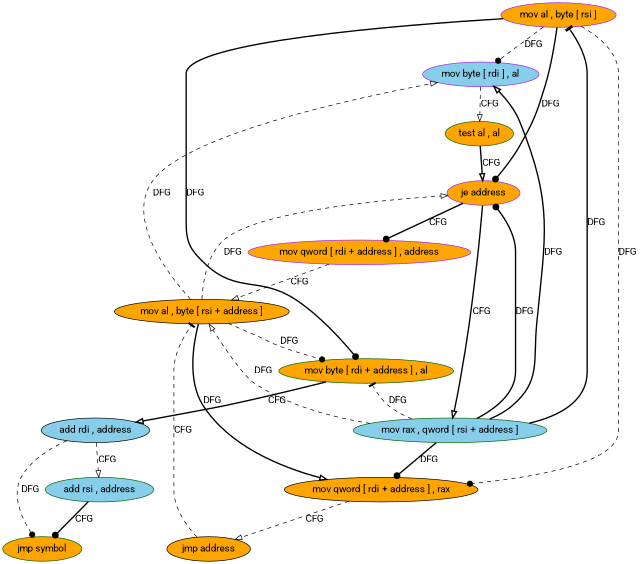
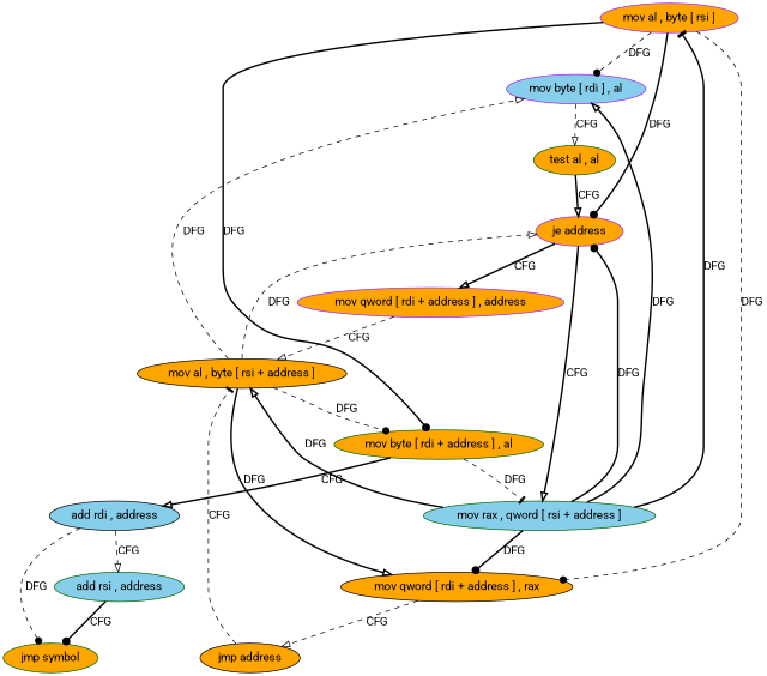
  digraph {
    fontname=Roboto
    node [color=darkgreen fillcolor=orange fontname=Roboto style=filled]
    edge [arrowhead=onormal fontname=Roboto style=dashed]
    n1 [color=purple label="mov al , byte [ rsi ]"]
    n2 [color=purple fillcolor=skyblue label="mov byte [ rdi ] , al"]
    n3 [color=purple label="je address"]
    n4 [color=black label="mov qword [ rdi + address ] , rax"]
    n5 [label="mov byte [ rdi + address ] , al"]
    n6 [label="test al , al"]
    n7 [color=purple label="mov qword [ rdi + address ] , address"]
    n8 [fillcolor=skyblue label="mov rax , qword [ rsi + address ]"]
    n9 [color=black label="jmp address"]
    n10 [color=black fillcolor=skyblue label="add rdi , address"]
    n11 [color=black label="mov al , byte [ rsi + address ]"]
    n12 [fillcolor=skyblue label="add rsi , address"]
    n13 [label="jmp symbol"]
    n1 -> n2 [arrowhead=dot label=DFG]
    n1 -> n3 [arrowhead=dot label=DFG style=bold]
    n1 -> n4 [arrowhead=dot label=DFG]
    n1 -> n5 [arrowhead=dot label=DFG style=bold]
    n2 -> n6 [label=CFG]
-   n3 -> n7 [arrowhead=dot label=CFG style=bold]
+   n3 -> n7 [label=CFG style=bold]
    n3 -> n8 [label=CFG style=bold]
    n4 -> n9 [label=CFG]
    n5 -> n10 [label=CFG style=bold]
    n6 -> n3 [label=CFG style=bold]
    n7 -> n11 [label=CFG]
    n8 -> n1 [arrowhead=tee label=DFG style=bold]
    n8 -> n2 [label=DFG style=bold]
    n8 -> n3 [arrowhead=dot label=DFG style=bold]
    n8 -> n4 [arrowhead=dot label=DFG style=bold]
-   n8 -> n5 [arrowhead=tee label=DFG]
-   n8 -> n11 [label=DFG]
+   n5 -> n8 [arrowhead=tee label=DFG]
+   n8 -> n11 [label=DFG style=bold]
    n9 -> n11 [arrowhead=tee label=CFG]
    n10 -> n12 [label=CFG]
    n10 -> n13 [arrowhead=dot label=DFG]
    n11 -> n2 [label=DFG]
    n11 -> n3 [label=DFG]
    n11 -> n4 [label=DFG style=bold]
    n11 -> n5 [arrowhead=dot label=DFG]
    n12 -> n13 [arrowhead=dot label=CFG style=bold]
  }
